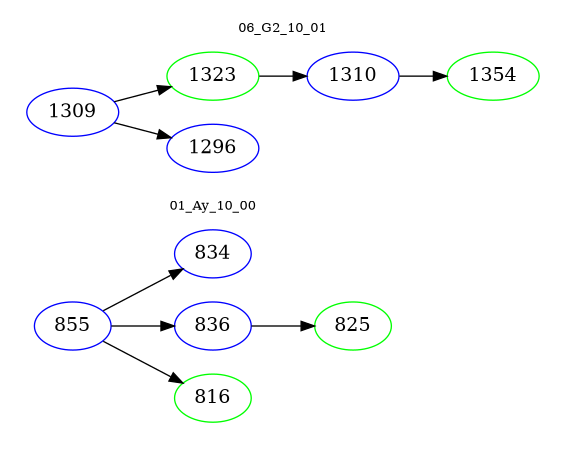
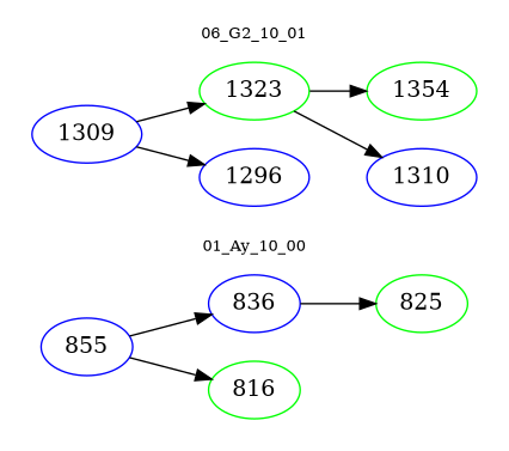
  digraph {
    rankdir=LR
    node [color=blue]
    edge [color=black]
    n1 [label=855]
    n2 [color=green label=816]
    n3 [label=836]
-   n4 [label=834]
    n5 [color=green label=825]
    n6 [label=1309]
    n7 [label=1296]
    n8 [label=1310]
    n9 [color=green label=1323]
    n10 [color=green label=1354]
    subgraph cluster_1 {
      color=white
      fontsize=10
      label="01_Ay_10_00"
      n1
      n2
      n3
-     n4
      n5
    }
    subgraph cluster_2 {
      color=white
      fontsize=10
      label="06_G2_10_01"
      n6
      n7
      n8
      n9
      n10
    }
    n1 -> n2
    n1 -> n3
-   n1 -> n4
    n3 -> n5
    n6 -> n7
    n6 -> n9
-   n8 -> n10
+   n9 -> n10
    n9 -> n8
  }
